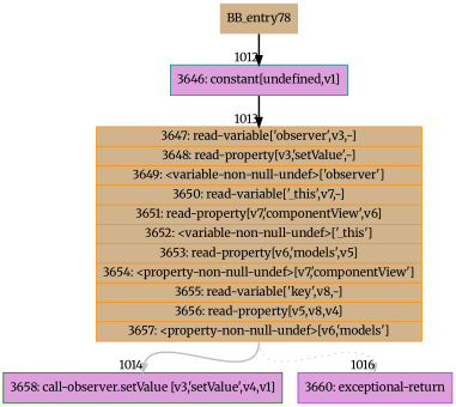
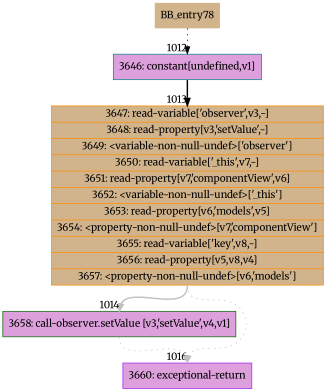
  digraph {
    fontname=Merriweather
    rankdir=TD
    node [color=darkorange fillcolor=plum fontname=Merriweather shape=record style=filled]
    edge [fontname=Merriweather headport=n style=bold tailport=s color=gray]
    BB_entry78 [fillcolor=tan shape=none]
    n2 [color=teal label="{3646: constant[undefined,v1]}"]
    n3 [fillcolor=tan label="{3647: read-variable['observer',v3,-]|3648: read-property[v3,'setValue',-]|3649: \<variable-non-null-undef\>['observer']|3650: read-variable['_this',v7,-]|3651: read-property[v7,'componentView',v6]|3652: \<variable-non-null-undef\>['_this']|3653: read-property[v6,'models',v5]|3654: \<property-non-null-undef\>[v7,'componentView']|3655: read-variable['key',v8,-]|3656: read-property[v5,v8,v4]|3657: \<property-non-null-undef\>[v6,'models']}"]
    n4 [color=darkgreen label="{3658: call-observer.setValue [v3,'setValue',v4,v1]}"]
    n5 [color=purple label="{3660: exceptional-return}"]
-   BB_entry78 -> n2 [headlabel="    1012" color=""]
+   BB_entry78 -> n2 [headlabel="    1012" style=dotted color=""]
    n2 -> n3 [headlabel="      1013" color=""]
    n3 -> n4 [headlabel="      1014"]
    n3 -> n5 [headlabel="      1016" style=dotted]
+   n4 -> n5 [style=dotted]
  }
